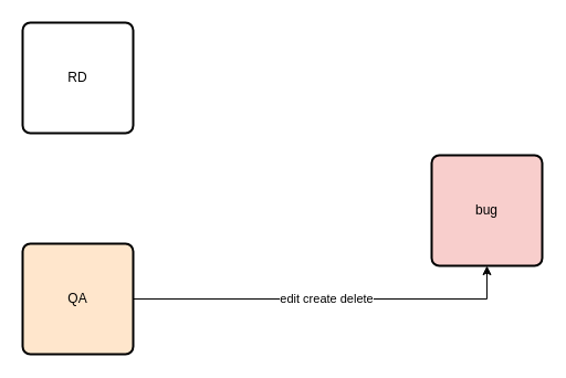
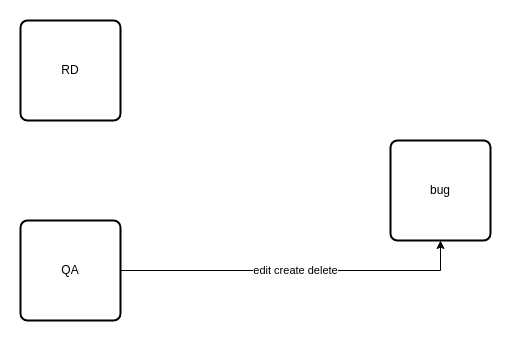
  <mxCell id="0" />
  <mxCell id="1" parent="0" />
  <mxCell id="2" value="RD" style="rounded=1;whiteSpace=wrap;html=1;absoluteArcSize=1;arcSize=14;strokeWidth=2;" vertex="1" parent="1"><mxGeometry x="20" y="20" width="100" height="100" as="geometry" /></mxCell>
  <mxCell id="3" value="edit create delete" style="edgeStyle=orthogonalEdgeStyle;rounded=0;orthogonalLoop=1;jettySize=auto;html=1;exitX=1;exitY=0.5;exitDx=0;exitDy=0;entryX=0.5;entryY=1;entryDx=0;entryDy=0;" edge="1" parent="1" source="4" target="5"><mxGeometry relative="1" as="geometry" /></mxCell>
- <mxCell id="4" value="QA" style="rounded=1;whiteSpace=wrap;html=1;absoluteArcSize=1;arcSize=14;strokeWidth=2;fillColor=#ffe6cc;" vertex="1" parent="1"><mxGeometry x="20" y="220" width="100" height="100" as="geometry" /></mxCell>
- <mxCell id="5" value="bug" style="rounded=1;whiteSpace=wrap;html=1;absoluteArcSize=1;arcSize=14;strokeWidth=2;fillColor=#f8cecc;" vertex="1" parent="1"><mxGeometry x="390" y="140" width="100" height="100" as="geometry" /></mxCell>
+ <mxCell id="4" value="QA" style="rounded=1;whiteSpace=wrap;html=1;absoluteArcSize=1;arcSize=14;strokeWidth=2;" vertex="1" parent="1"><mxGeometry x="20" y="220" width="100" height="100" as="geometry" /></mxCell>
+ <mxCell id="5" value="bug" style="rounded=1;whiteSpace=wrap;html=1;absoluteArcSize=1;arcSize=14;strokeWidth=2;" vertex="1" parent="1"><mxGeometry x="390" y="140" width="100" height="100" as="geometry" /></mxCell>
